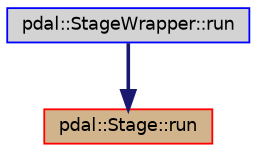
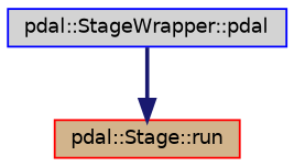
  digraph {
    rankdir=TB
    node [fontname=Helvetica fontsize=10 shape=record style=filled]
-   n1 [color=blue fillcolor=lightgrey fontcolor=black height=0.2 label="pdal::StageWrapper::run" width=0.4]
+   n1 [color=blue fillcolor=lightgrey fontcolor=black height=0.2 label="pdal::StageWrapper::pdal" width=0.4]
    n2 [color=red fillcolor=tan height=0.2 label="pdal::Stage::run" width=0.4]
    n1 -> n2 [color=midnightblue fontname=Helvetica fontsize=10 labelfontname=Helvetica labelfontsize=10 style=bold]
  }
